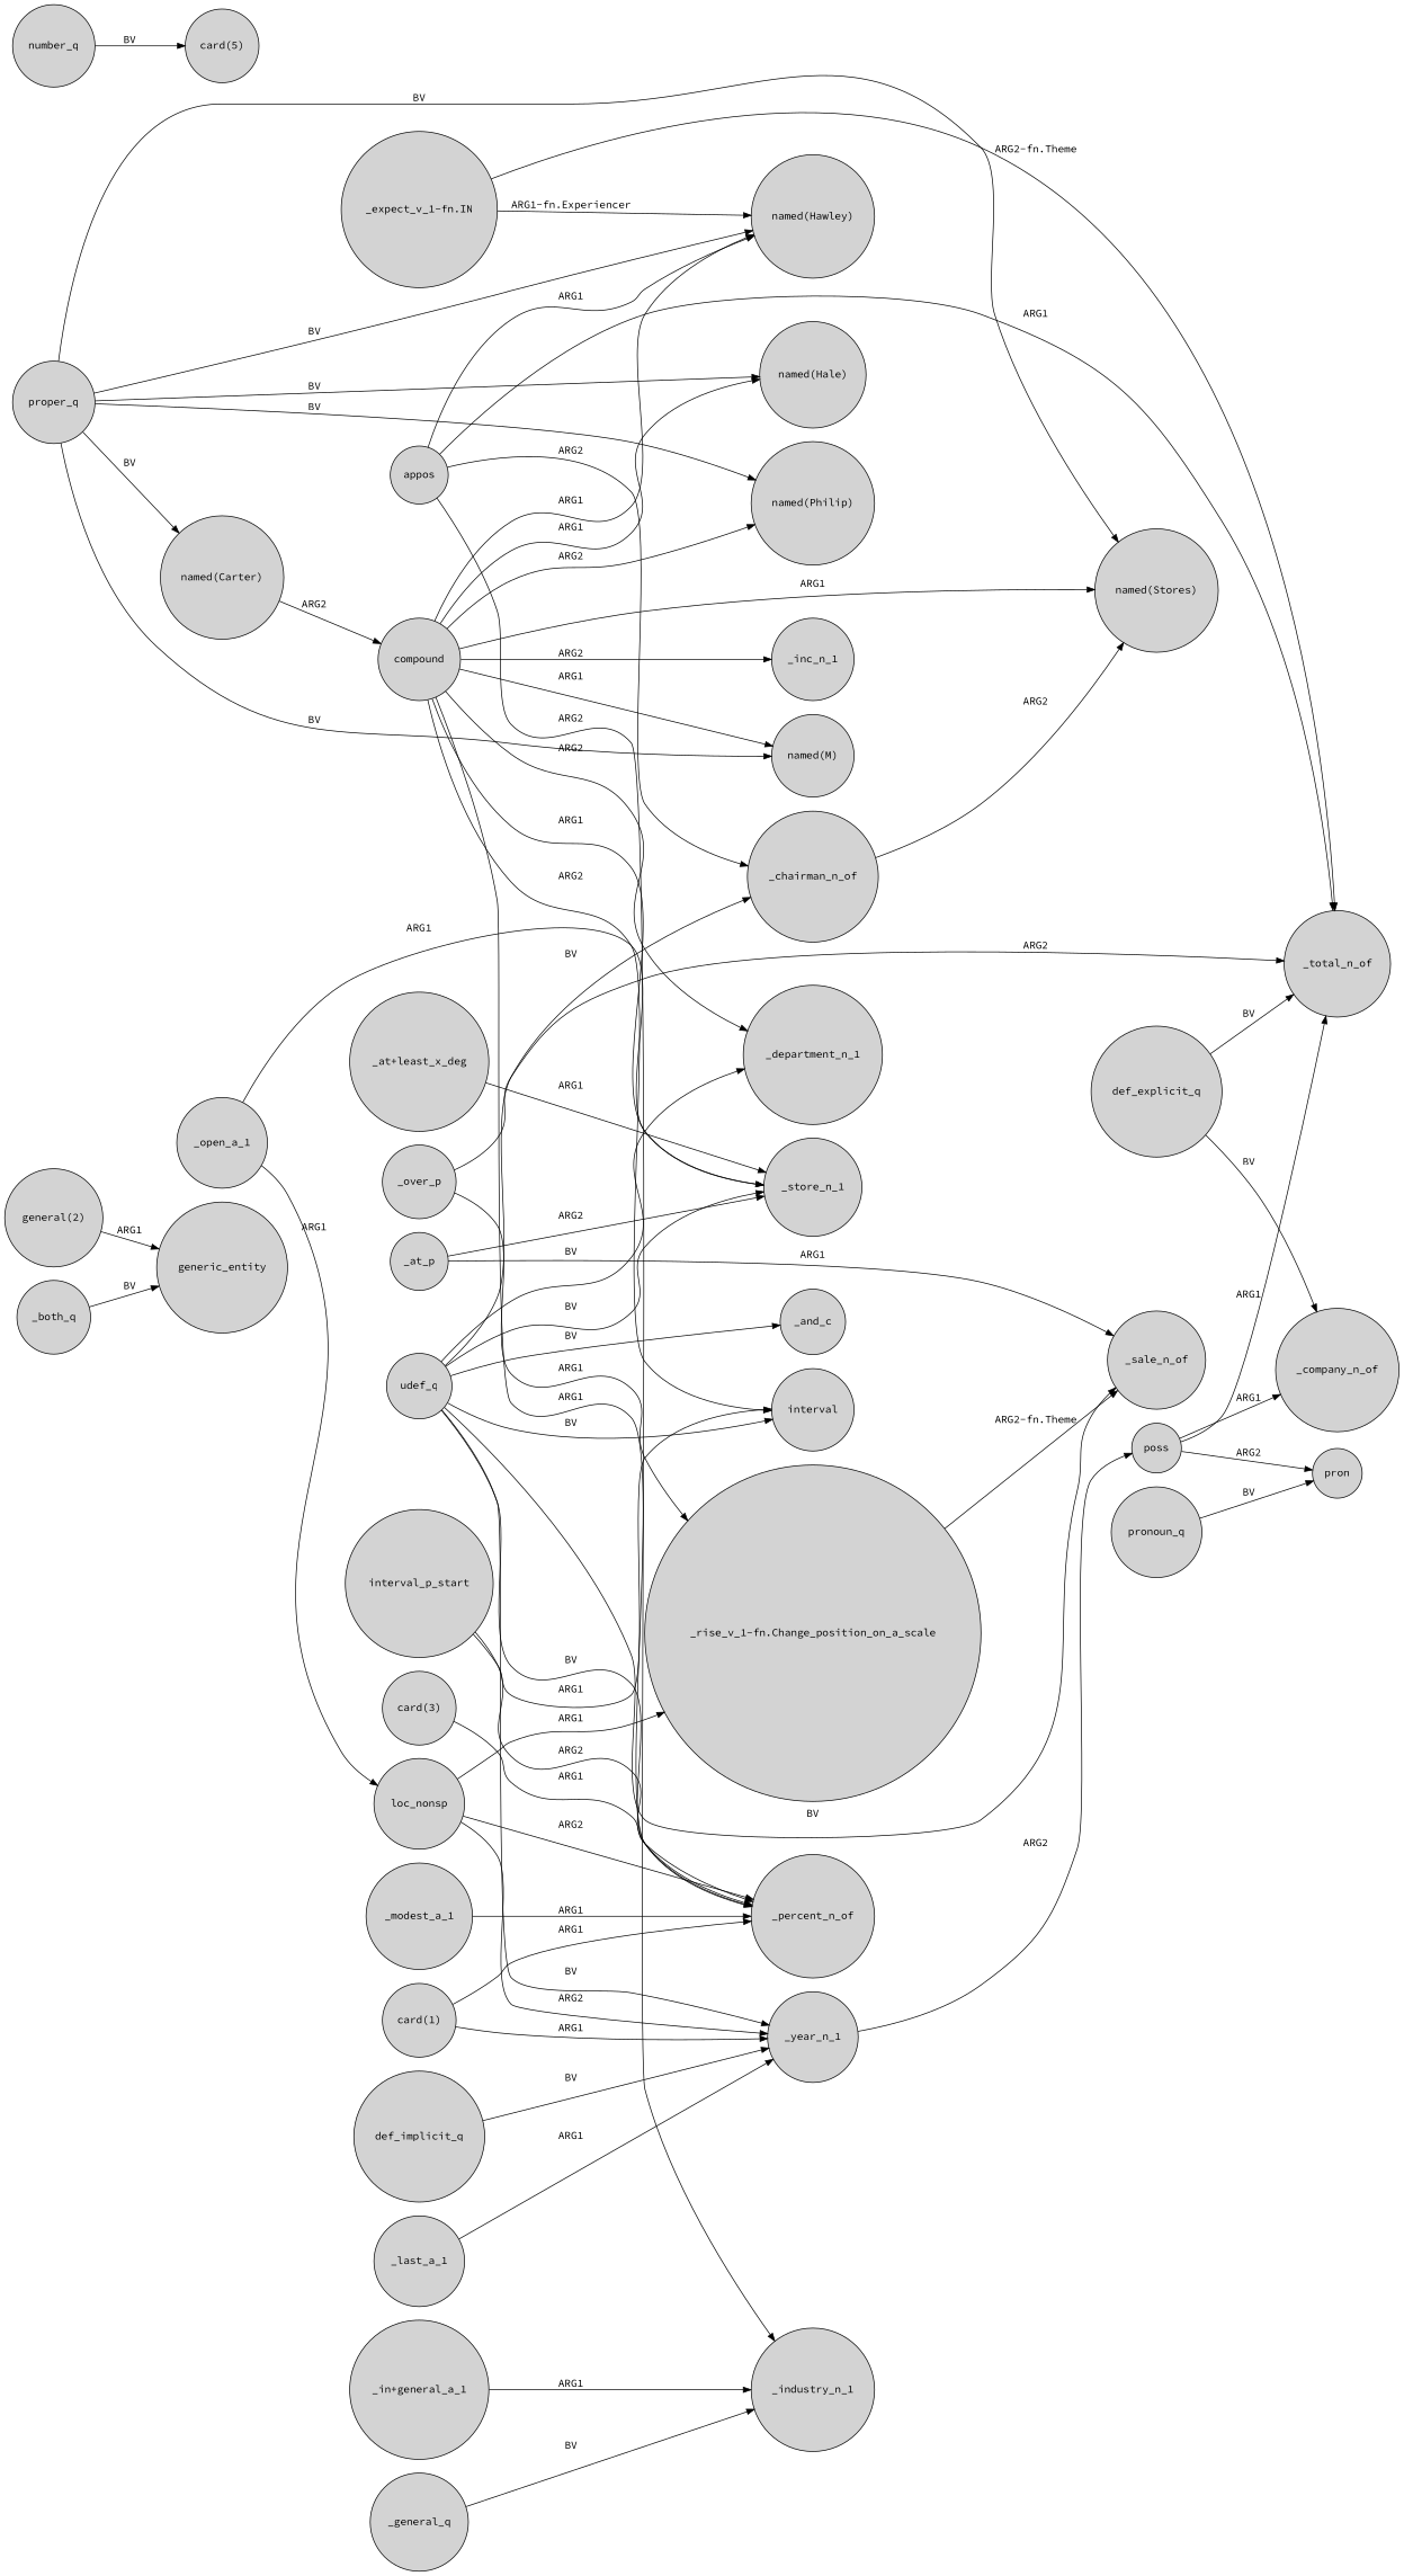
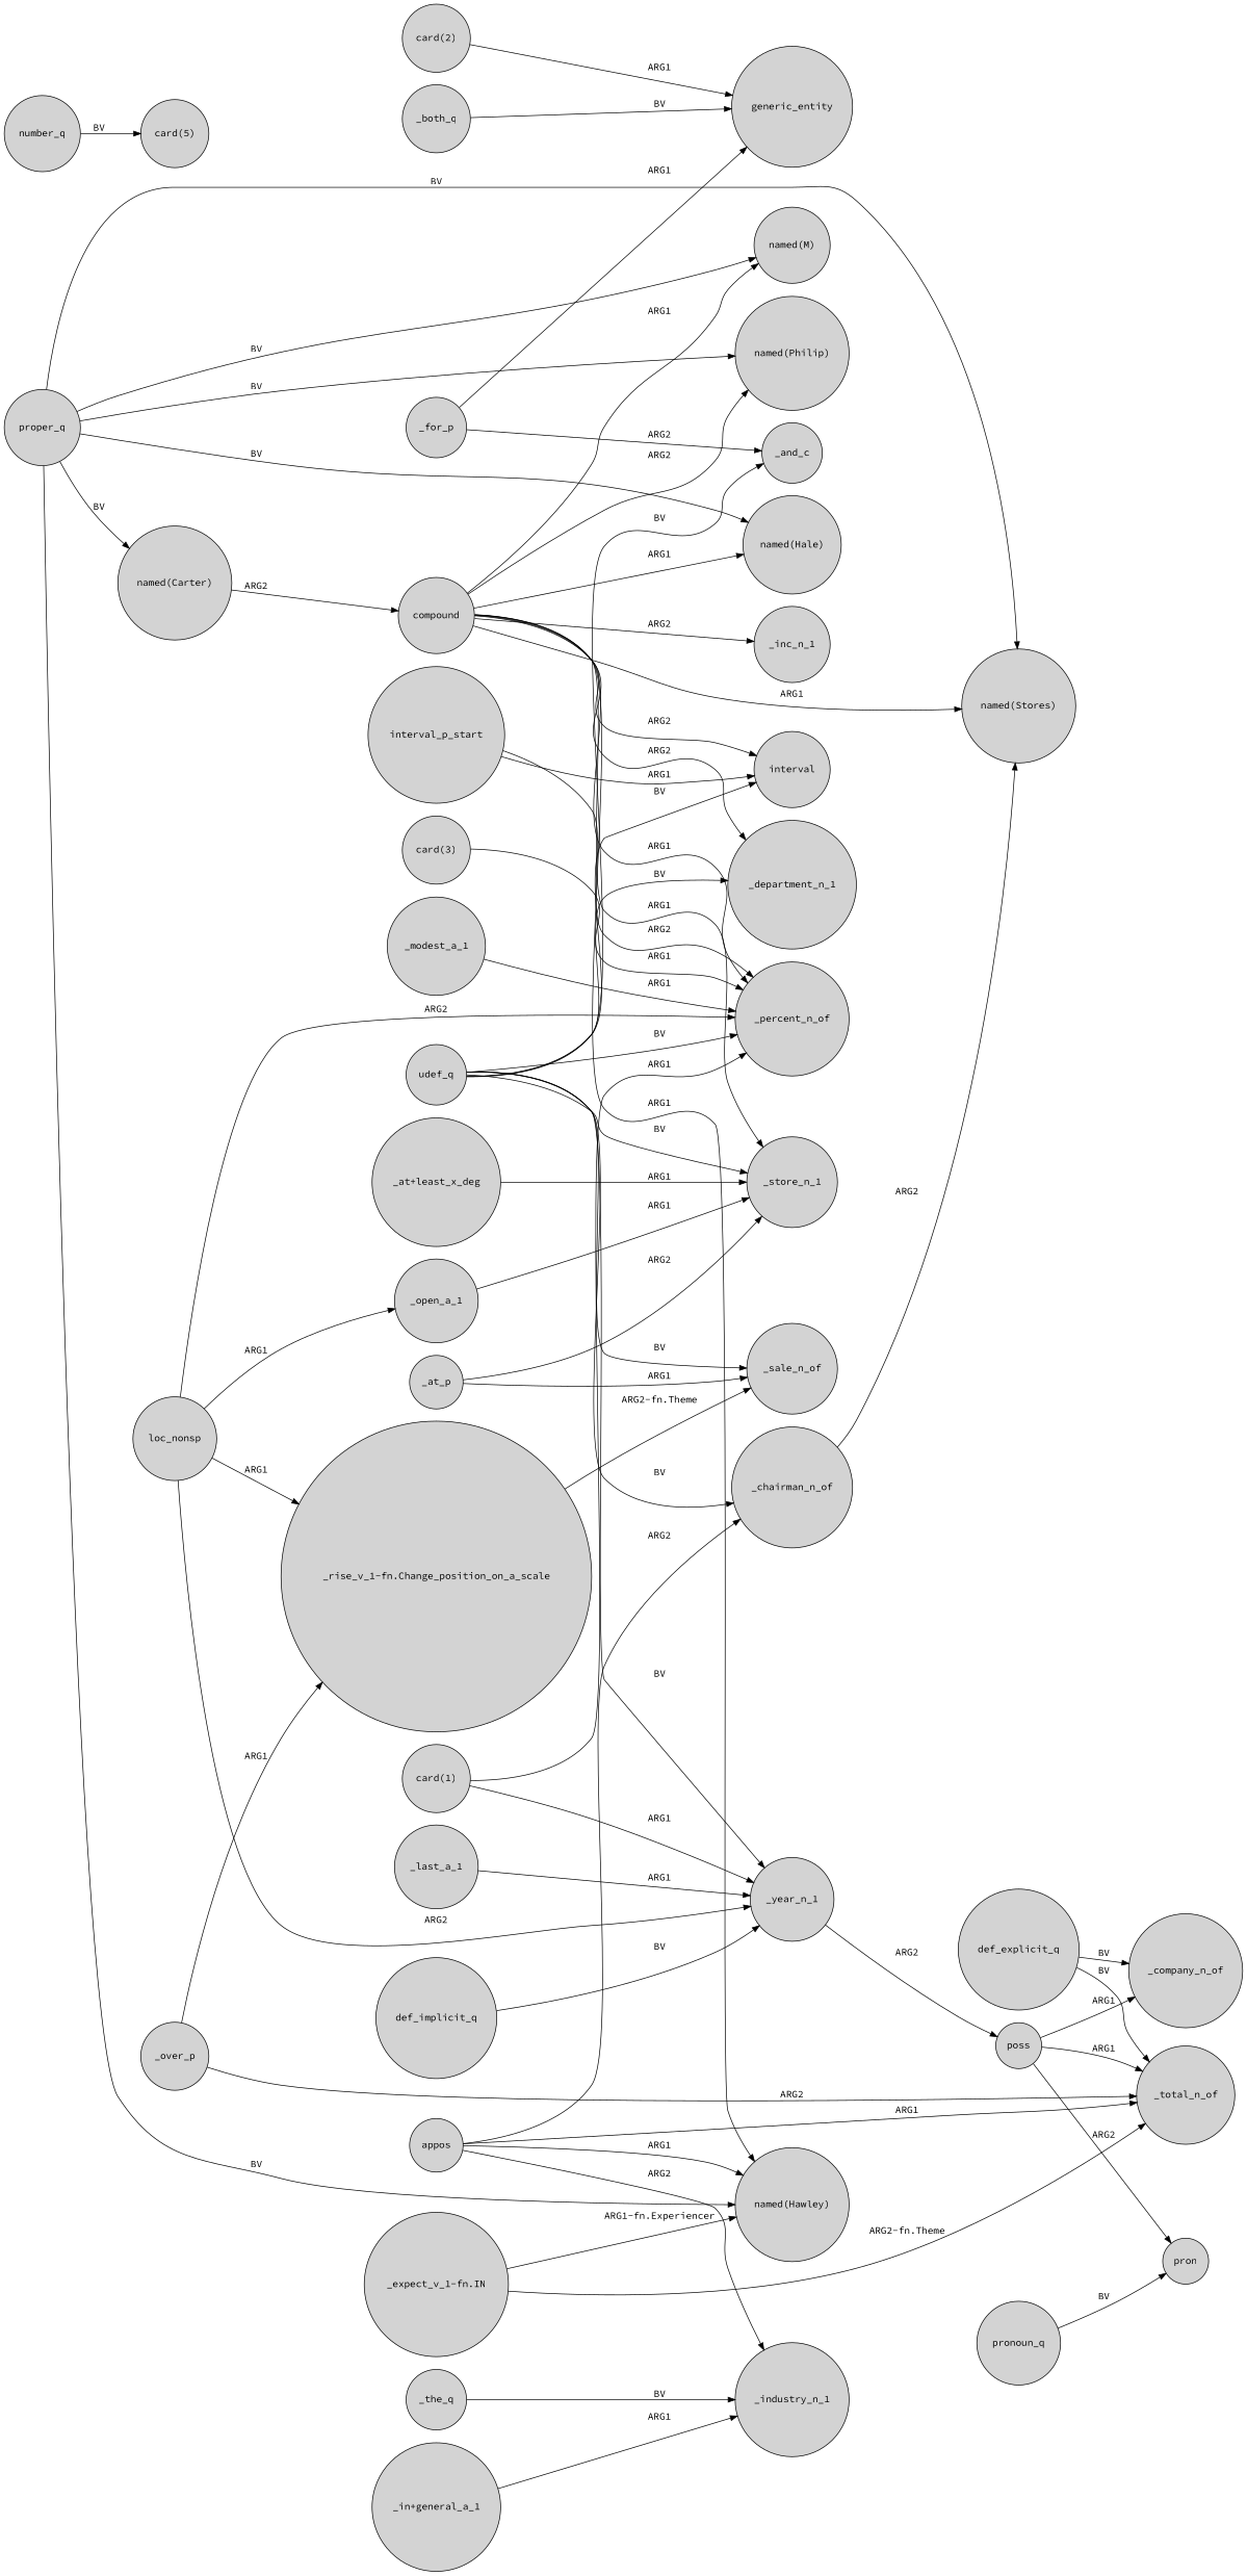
  digraph {
    fontname="Source Code Pro"
    rankdir=LR
    node [fontname="Source Code Pro" shape=circle style=filled]
    edge [fontname="Source Code Pro"]
-   "card(2)" [label="general(2)"]
+   "card(2)"
    generic_entity
    udef_q
    _department_n_1
    _percent_n_of
    _store_n_1
    _year_n_1
    _sale_n_of
    interval
    _and_c
    _chairman_n_of
    poss
    "named(Stores)"
    "card(1)"
    _over_p
    "_rise_v_1-fn.Change_position_on_a_scale"
    _total_n_of
    pron
    _company_n_of
    compound
    _inc_n_1
    "named(Hawley)"
    "named(Hale)"
    "named(Philip)"
    "named(M)"
    "named(Carter)"
    def_implicit_q
    "_in+general_a_1"
    _industry_n_1
    "_expect_v_1-fn.IN"
    interval_p_start
    proper_q
    _at_p
+   _for_p
    appos
-   _the_q [label=_general_q]
+   _the_q
    _both_q
    def_explicit_q
    number_q
    "card(5)"
    pronoun_q
    _modest_a_1
    loc_nonsp
    _open_a_1
    _last_a_1
    "card(3)"
    "_at+least_x_deg"
    "card(2)" -> generic_entity [label=ARG1]
    udef_q -> _department_n_1 [label=BV]
    udef_q -> _percent_n_of [label=BV]
    udef_q -> _store_n_1 [label=BV]
    udef_q -> _year_n_1 [label=BV]
    udef_q -> _sale_n_of [label=BV]
    udef_q -> interval [label=BV]
    udef_q -> _and_c [label=BV]
    udef_q -> _chairman_n_of [label=BV]
    _year_n_1 -> poss [label=ARG2]
    _chairman_n_of -> "named(Stores)" [label=ARG2]
    poss -> _total_n_of [label=ARG1]
    poss -> pron [label=ARG2]
    poss -> _company_n_of [label=ARG1]
    "card(1)" -> _percent_n_of [label=ARG1]
    "card(1)" -> _year_n_1 [label=ARG1]
    _over_p -> "_rise_v_1-fn.Change_position_on_a_scale" [label=ARG1]
    _over_p -> _total_n_of [label=ARG2]
    "_rise_v_1-fn.Change_position_on_a_scale" -> _sale_n_of [label="ARG2-fn.Theme"]
    compound -> _department_n_1 [label=ARG2]
    compound -> _percent_n_of [label=ARG1]
    compound -> _store_n_1 [label=ARG1]
    compound -> interval [label=ARG2]
    compound -> "named(Stores)" [label=ARG1]
    compound -> _inc_n_1 [label=ARG2]
    compound -> "named(Hawley)" [label=ARG1]
    compound -> "named(Hale)" [label=ARG1]
    compound -> "named(Philip)" [label=ARG2]
    compound -> "named(M)" [label=ARG1]
    "named(Carter)" -> compound [label=ARG2]
    def_implicit_q -> _year_n_1 [label=BV]
    "_in+general_a_1" -> _industry_n_1 [label=ARG1]
    "_expect_v_1-fn.IN" -> _total_n_of [label="ARG2-fn.Theme"]
    "_expect_v_1-fn.IN" -> "named(Hawley)" [label="ARG1-fn.Experiencer"]
    interval_p_start -> _percent_n_of [label=ARG2]
    interval_p_start -> interval [label=ARG1]
    proper_q -> "named(Stores)" [label=BV]
    proper_q -> "named(Hawley)" [label=BV]
    proper_q -> "named(Hale)" [label=BV]
    proper_q -> "named(Philip)" [label=BV]
    proper_q -> "named(M)" [label=BV]
    proper_q -> "named(Carter)" [label=BV]
    _at_p -> _store_n_1 [label=ARG2]
    _at_p -> _sale_n_of [label=ARG1]
+   _for_p -> generic_entity [label=ARG1]
+   _for_p -> _and_c [label=ARG2]
    appos -> _chairman_n_of [label=ARG2]
    appos -> _total_n_of [label=ARG1]
    appos -> "named(Hawley)" [label=ARG1]
    appos -> _industry_n_1 [label=ARG2]
    _the_q -> _industry_n_1 [label=BV]
    _both_q -> generic_entity [label=BV]
    def_explicit_q -> _total_n_of [label=BV]
    def_explicit_q -> _company_n_of [label=BV]
    number_q -> "card(5)" [label=BV]
    pronoun_q -> pron [label=BV]
    _modest_a_1 -> _percent_n_of [label=ARG1]
    loc_nonsp -> _percent_n_of [label=ARG2]
    loc_nonsp -> _year_n_1 [label=ARG2]
    loc_nonsp -> "_rise_v_1-fn.Change_position_on_a_scale" [label=ARG1]
-   _open_a_1 -> loc_nonsp [label=ARG1]
+   loc_nonsp -> _open_a_1 [label=ARG1]
    _open_a_1 -> _store_n_1 [label=ARG1]
    _last_a_1 -> _year_n_1 [label=ARG1]
    "card(3)" -> _percent_n_of [label=ARG1]
    "_at+least_x_deg" -> _store_n_1 [label=ARG1]
  }
